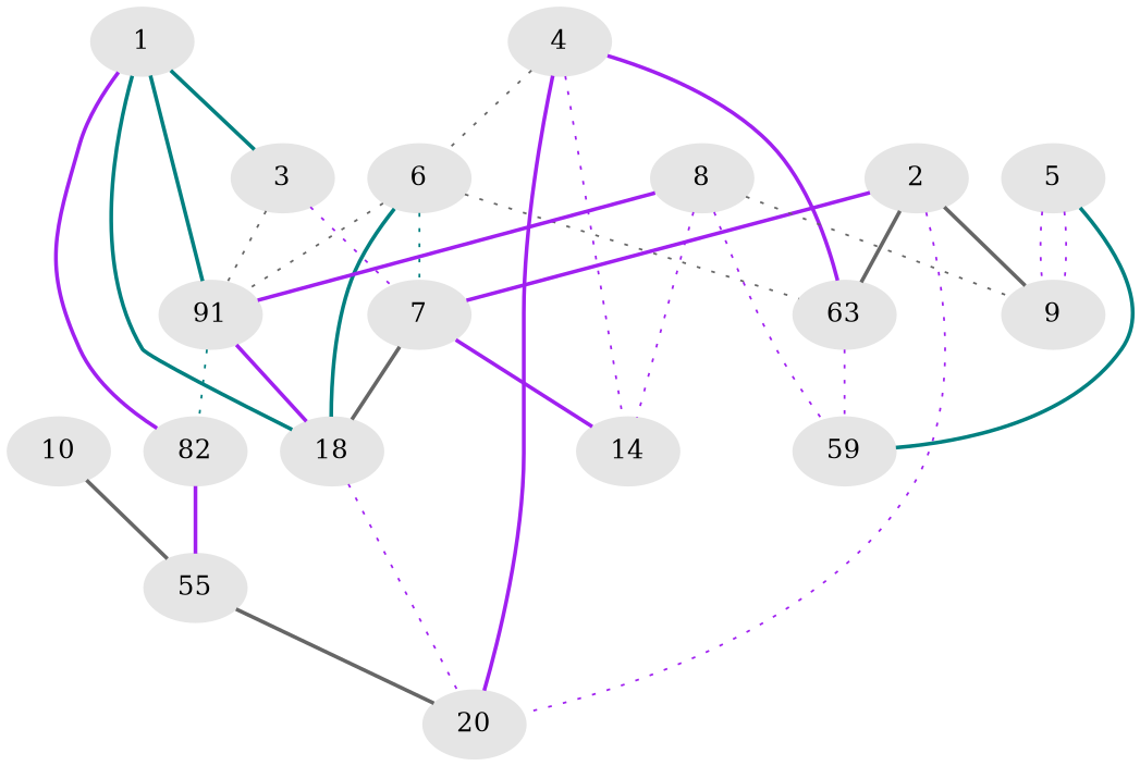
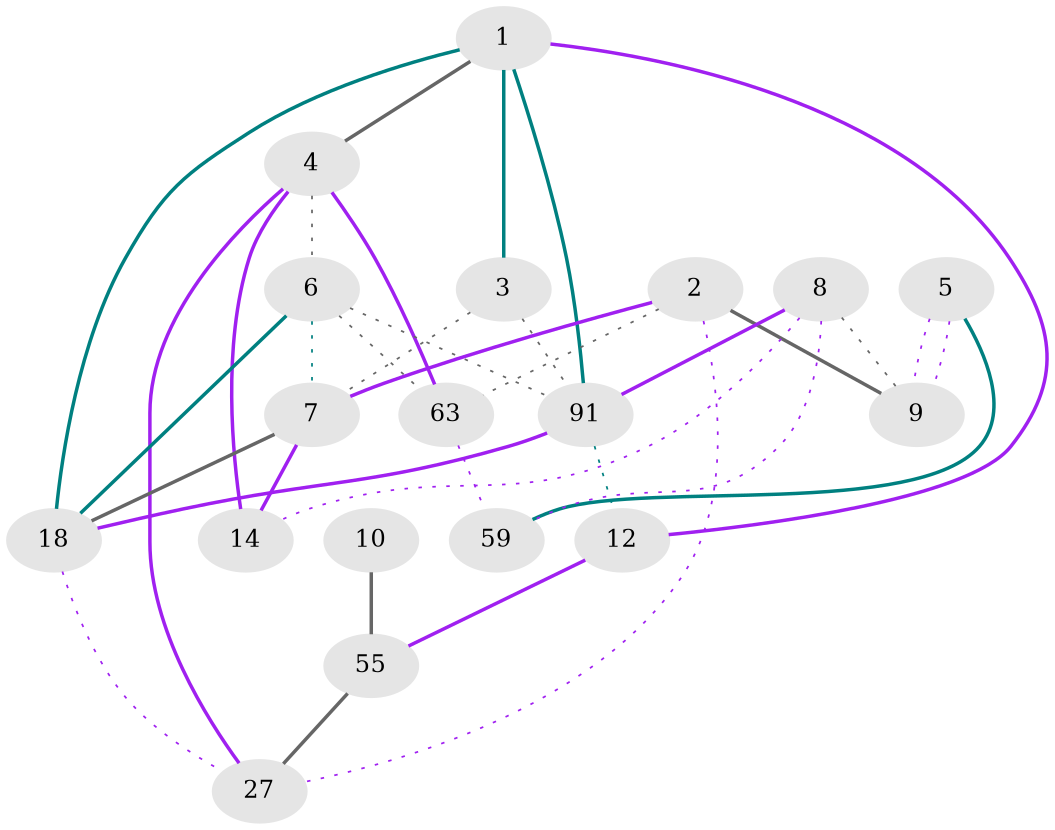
  graph {
    node [color=gray90 style=filled]
    edge [color=purple style=bold]
    1
    3
    4
    n4 [label=91]
-   12 [label=82]
+   12
    18
    7
    n8 [label=63]
-   20
+   20 [label=27]
    6
    14
    n12 [label=55]
    2
    9
    n15 [label=59]
    5
    10
    8
    1 -- 3 [color=teal]
+   1 -- 4 [color=gray40]
    1 -- n4 [color=teal]
    1 -- 12
    1 -- 18 [color=teal]
    3 -- n4 [color=gray40 style=dotted]
-   3 -- 7 [style=dotted]
+   3 -- 7 [color=gray40 style=dotted]
    4 -- n8
    4 -- 20
    4 -- 6 [color=gray40 style=dotted]
-   4 -- 14 [style=dotted]
+   4 -- 14
    n4 -- 12 [color=teal style=dotted]
    n4 -- 18
    12 -- n12
    18 -- 20 [style=dotted]
    7 -- 18 [color=gray40]
    7 -- 14
    n8 -- n15 [style=dotted]
    6 -- n4 [color=gray40 style=dotted]
    6 -- 18 [color=teal]
    6 -- 7 [color=teal style=dotted]
    6 -- n8 [color=gray40 style=dotted]
    n12 -- 20 [color=gray40]
    2 -- 7
-   2 -- n8 [color=gray40]
+   2 -- n8 [color=gray40 style=dotted]
    2 -- 20 [style=dotted]
    2 -- 9 [color=gray40]
    5 -- 9 [style=dotted]
    5 -- 9 [style=dotted]
    5 -- n15 [color=teal]
    10 -- n12 [color=gray40]
    8 -- n4
    8 -- 14 [style=dotted]
    8 -- 9 [color=gray40 style=dotted]
    8 -- n15 [style=dotted]
  }
